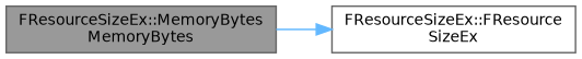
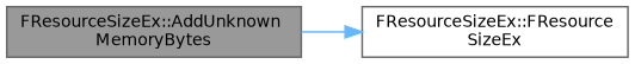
  digraph {
    rankdir=LR
    node [fontname=Helvetica fontsize=10 shape=box style=filled]
-   n1 [color=gray40 fillcolor=grey60 fontcolor=black height=0.2 label="FResourceSizeEx::MemoryBytes\lMemoryBytes" width=0.4]
+   n1 [color=gray40 fillcolor=grey60 fontcolor=black height=0.2 label="FResourceSizeEx::AddUnknown\lMemoryBytes" width=0.4]
    n2 [color=grey40 fillcolor=white height=0.2 label="FResourceSizeEx::FResource\lSizeEx" width=0.4]
    n1 -> n2 [color=steelblue1 fontname=Helvetica fontsize=10 labelfontname=Helvetica labelfontsize=10 style=solid]
  }
